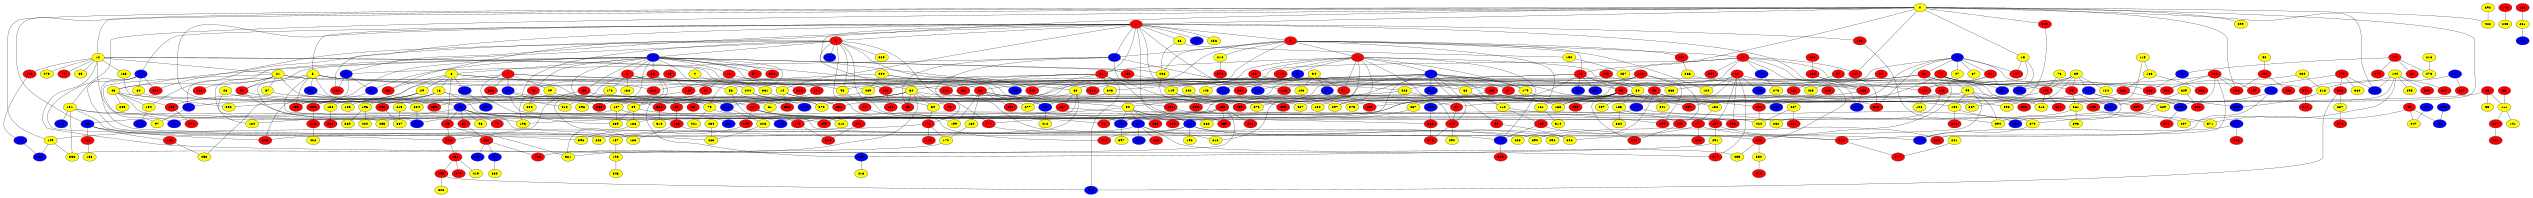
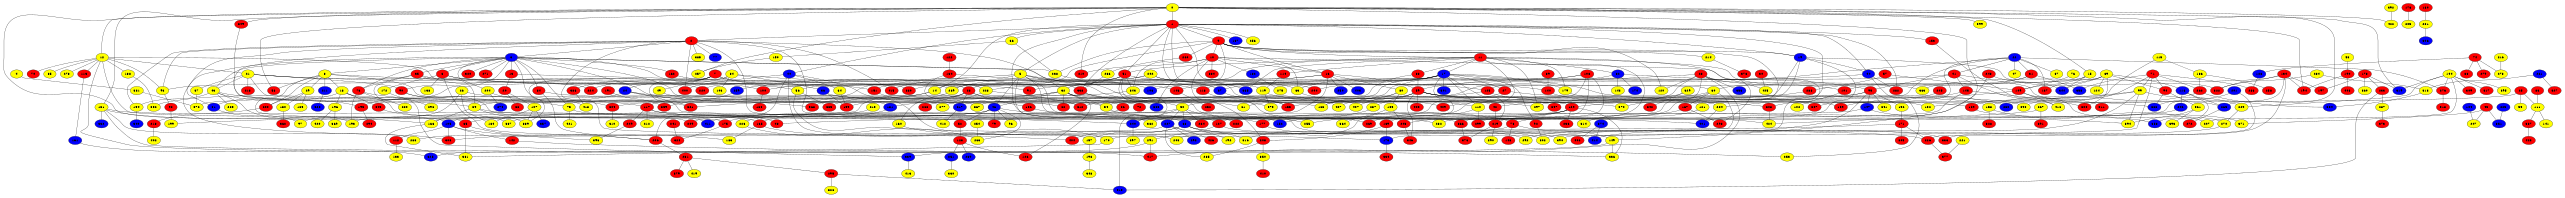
  graph {
    node [fillcolor=red style=filled]
    0 [fillcolor=yellow]
    1
    12 [fillcolor=yellow]
    15 [fillcolor=yellow]
    58
    105 [fillcolor=blue]
    131 [fillcolor=yellow]
    149 [fillcolor=yellow]
    194
    210
    257 [fillcolor=yellow]
    265 [fillcolor=blue]
    319 [fillcolor=blue]
    349
    399 [fillcolor=yellow]
    422 [fillcolor=yellow]
    2
    5 [fillcolor=yellow]
    9
    14 [fillcolor=yellow]
    19 [fillcolor=blue]
    40 [fillcolor=blue]
    44 [fillcolor=blue]
    51
    60 [fillcolor=yellow]
    66 [fillcolor=yellow]
    68 [fillcolor=blue]
    119 [fillcolor=yellow]
    153
    187 [fillcolor=blue]
    244
    256 [fillcolor=yellow]
    282
    284 [fillcolor=yellow]
    338
    93 [fillcolor=yellow]
    21 [fillcolor=yellow]
    70
    85 [fillcolor=yellow]
    113
    175
    188 [fillcolor=yellow]
    224
    278 [fillcolor=yellow]
    417
    125
    137
    344 [fillcolor=blue]
    303
    112
    142
    396 [fillcolor=yellow]
    166 [fillcolor=yellow]
    336 [fillcolor=yellow]
    411 [fillcolor=blue]
    283 [fillcolor=yellow]
    332 [fillcolor=blue]
    325 [fillcolor=blue]
    272
    367 [fillcolor=yellow]
    3 [fillcolor=blue]
    32 [fillcolor=yellow]
    39 [fillcolor=yellow]
    77 [fillcolor=blue]
    81 [fillcolor=blue]
    154 [fillcolor=yellow]
    177
    366
    385 [fillcolor=yellow]
    400
    404
    415
    46 [fillcolor=blue]
    63 [fillcolor=yellow]
    118
    155
    255 [fillcolor=yellow]
    259 [fillcolor=blue]
    382 [fillcolor=yellow]
    401 [fillcolor=blue]
    238 [fillcolor=yellow]
    10
    11
    16
    56 [fillcolor=yellow]
    117
    120 [fillcolor=yellow]
    121 [fillcolor=yellow]
    214 [fillcolor=yellow]
    260
    321
    335
    409
    62
    78
    129
    322
    173 [fillcolor=blue]
    64 [fillcolor=yellow]
    157 [fillcolor=yellow]
    206
    67 [fillcolor=blue]
    253 [fillcolor=yellow]
    100
    151
    343 [fillcolor=yellow]
    140
    269
    315 [fillcolor=blue]
    61 [fillcolor=yellow]
    152 [fillcolor=blue]
    167
    150 [fillcolor=yellow]
    192 [fillcolor=yellow]
    292 [fillcolor=yellow]
    302 [fillcolor=yellow]
    297 [fillcolor=yellow]
    375 [fillcolor=yellow]
    270 [fillcolor=yellow]
    383 [fillcolor=blue]
    6
    8 [fillcolor=yellow]
    13
    35
    43 [fillcolor=yellow]
    73
    75 [fillcolor=yellow]
    84
    90
    162
    204 [fillcolor=yellow]
    217 [fillcolor=blue]
    271
    320
    418 [fillcolor=yellow]
    54 [fillcolor=yellow]
    72
    126
    181 [fillcolor=blue]
    189
    389 [fillcolor=yellow]
    48
    97 [fillcolor=yellow]
    98
    340 [fillcolor=blue]
    390 [fillcolor=yellow]
    376
    138 [fillcolor=yellow]
    146
    172 [fillcolor=yellow]
    183 [fillcolor=yellow]
    18 [fillcolor=yellow]
    29 [fillcolor=yellow]
    65
    132 [fillcolor=yellow]
    200
    211 [fillcolor=blue]
    220
    20
    28
    339 [fillcolor=blue]
    195
    304
    193 [fillcolor=yellow]
    285 [fillcolor=yellow]
    280 [fillcolor=yellow]
    421 [fillcolor=yellow]
    424 [fillcolor=yellow]
    139
    165
    168
    228 [fillcolor=yellow]
    274 [fillcolor=blue]
    412 [fillcolor=yellow]
    427 [fillcolor=yellow]
    4 [fillcolor=yellow]
    331 [fillcolor=yellow]
    372 [fillcolor=yellow]
    52
    79
    96 [fillcolor=yellow]
    263 [fillcolor=yellow]
    110 [fillcolor=yellow]
    414 [fillcolor=blue]
    359
    252
    277 [fillcolor=yellow]
    296 [fillcolor=yellow]
    24 [fillcolor=blue]
    7
    49 [fillcolor=yellow]
    106 [fillcolor=blue]
    289 [fillcolor=yellow]
    386
    86
    352 [fillcolor=yellow]
    368
    394 [fillcolor=yellow]
    294
    42
    196 [fillcolor=yellow]
    209
    345
    130 [fillcolor=yellow]
    185 [fillcolor=yellow]
    381 [fillcolor=yellow]
    213
    323 [fillcolor=blue]
    101
    182 [fillcolor=blue]
    208
    384
    17 [fillcolor=blue]
    33
    82 [fillcolor=blue]
    91
    114
    179 [fillcolor=yellow]
    219
    316 [fillcolor=yellow]
    363 [fillcolor=yellow]
    365 [fillcolor=blue]
    59
    80 [fillcolor=yellow]
    250 [fillcolor=blue]
    403 [fillcolor=blue]
    226
    127
    240 [fillcolor=blue]
    212 [fillcolor=yellow]
    249
    314 [fillcolor=yellow]
    378
    266 [fillcolor=yellow]
    102 [fillcolor=yellow]
    275 [fillcolor=yellow]
    235 [fillcolor=yellow]
    350 [fillcolor=yellow]
    27
    50 [fillcolor=yellow]
    92
    301 [fillcolor=blue]
    388 [fillcolor=blue]
    95
    143 [fillcolor=yellow]
    174 [fillcolor=blue]
    334
    230 [fillcolor=blue]
    290 [fillcolor=yellow]
    37 [fillcolor=yellow]
    218
    380
    161 [fillcolor=blue]
    324
    38
    107 [fillcolor=yellow]
    136
    160 [fillcolor=yellow]
    199 [fillcolor=yellow]
    268
    307
    163 [fillcolor=yellow]
    158 [fillcolor=yellow]
    237 [fillcolor=yellow]
    308
    346
    347
    405
    135 [fillcolor=yellow]
    407 [fillcolor=yellow]
    398 [fillcolor=yellow]
    222
    227 [fillcolor=blue]
    264
    299
    169
    369 [fillcolor=yellow]
    420 [fillcolor=yellow]
    387 [fillcolor=yellow]
    148
    170 [fillcolor=yellow]
    236
    184 [fillcolor=yellow]
    357 [fillcolor=blue]
    22 [fillcolor=blue]
    31
    41
    47 [fillcolor=yellow]
    87 [fillcolor=yellow]
    276
    312
    358 [fillcolor=blue]
    145
    416 [fillcolor=yellow]
    318
    23
    293
    356 [fillcolor=blue]
    425 [fillcolor=yellow]
    291 [fillcolor=yellow]
    333
    25
    55 [fillcolor=yellow]
    111 [fillcolor=yellow]
    141 [fillcolor=yellow]
    337
    26 [fillcolor=yellow]
    397 [fillcolor=yellow]
    232 [fillcolor=yellow]
    362
    30
    223 [fillcolor=yellow]
    371 [fillcolor=yellow]
    310 [fillcolor=yellow]
    34 [fillcolor=yellow]
    36 [fillcolor=blue]
    103 [fillcolor=yellow]
    159
    413 [fillcolor=yellow]
    53 [fillcolor=yellow]
    190
    198 [fillcolor=yellow]
    231
    147 [fillcolor=blue]
    156 [fillcolor=yellow]
    341 [fillcolor=yellow]
    370 [fillcolor=yellow]
    300
    247 [fillcolor=yellow]
    45
    351 [fillcolor=blue]
    123
    298 [fillcolor=blue]
    426
    239 [fillcolor=blue]
    251 [fillcolor=blue]
    408
    377
    57
    109
    288
    311
    207 [fillcolor=yellow]
    328
    69 [fillcolor=yellow]
    94
    116 [fillcolor=blue]
    124 [fillcolor=yellow]
    361 [fillcolor=yellow]
    246 [fillcolor=blue]
    353 [fillcolor=blue]
    71
    99 [fillcolor=yellow]
    262
    286
    229 [fillcolor=yellow]
    354 [fillcolor=blue]
    74
    88
    128 [fillcolor=blue]
    273 [fillcolor=yellow]
    279
    76 [fillcolor=yellow]
    243
    364 [fillcolor=yellow]
    83
    203 [fillcolor=yellow]
    89
    393 [fillcolor=yellow]
    171
    104 [fillcolor=blue]
    133 [fillcolor=yellow]
    108
    423
    115 [fillcolor=yellow]
    186 [fillcolor=yellow]
    258
    122
    164
    330 [fillcolor=yellow]
    134
    197
    144 [fillcolor=yellow]
    309
    317
    395 [fillcolor=yellow]
    305
    348 [fillcolor=yellow]
    205 [fillcolor=yellow]
    176
    178
    233
    360 [fillcolor=yellow]
    287 [fillcolor=yellow]
    281 [fillcolor=yellow]
    180
    306 [fillcolor=blue]
    191
    402 [fillcolor=yellow]
    201 [fillcolor=blue]
    202 [fillcolor=yellow]
    295
    379
    419 [fillcolor=yellow]
    410
    215 [fillcolor=yellow]
    216 [fillcolor=yellow]
    221 [fillcolor=yellow]
    225 [fillcolor=blue]
    326 [fillcolor=yellow]
    373
    234 [fillcolor=yellow]
    313 [fillcolor=yellow]
    241
-   242 [fillcolor=yellow]
    245
    248
    254 [fillcolor=yellow]
    261 [fillcolor=blue]
    327
    267 [fillcolor=yellow]
    391
    329 [fillcolor=yellow]
    342
    374 [fillcolor=blue]
    406
    392 [fillcolor=yellow]
    0 -- 1
    0 -- 12
    0 -- 15
    0 -- 58
    0 -- 105
    0 -- 131
    0 -- 149
    0 -- 194
    0 -- 210
    0 -- 257
    0 -- 265
    0 -- 319
    0 -- 349
    0 -- 399
    0 -- 422
    1 -- 2
    1 -- 5
    1 -- 9
    1 -- 14
    1 -- 19
    1 -- 40
    1 -- 44
    1 -- 51
    1 -- 60
    1 -- 66
    1 -- 68
    1 -- 119
    1 -- 153
    1 -- 187
    1 -- 244
    1 -- 256
    1 -- 282
    1 -- 284
    1 -- 338
    12 -- 93
    12 -- 21
    12 -- 70
    12 -- 85
    12 -- 113
    12 -- 175
    12 -- 188
    12 -- 224
    12 -- 278
    12 -- 417
    15 -- 125
    15 -- 137
    15 -- 344
    105 -- 303
    105 -- 112
    105 -- 142
    105 -- 396
    131 -- 166
    131 -- 336
    131 -- 411
    131 -- 283
    131 -- 332
    149 -- 336
    149 -- 325
    265 -- 272
    349 -- 367
    2 -- 93
    2 -- 3
    2 -- 32
    2 -- 39
    2 -- 77
    2 -- 81
    2 -- 154
    2 -- 177
    2 -- 366
    2 -- 385
    2 -- 400
    2 -- 404
    2 -- 415
    5 -- 14
    5 -- 46
    5 -- 63
    5 -- 118
    5 -- 155
    5 -- 255
    5 -- 259
    5 -- 382
    5 -- 401
    9 -- 19
    9 -- 238
    9 -- 10
    9 -- 11
    9 -- 16
    9 -- 56
    9 -- 117
    9 -- 120
    9 -- 121
    9 -- 214
    9 -- 260
    14 -- 321
    14 -- 335
    14 -- 409
    19 -- 44
    19 -- 62
    19 -- 78
    19 -- 129
    19 -- 322
    40 -- 400
    40 -- 173
    40 -- 64
    40 -- 157
    40 -- 206
    44 -- 282
    44 -- 67
    44 -- 253
    51 -- 415
    51 -- 100
    51 -- 151
    51 -- 343
    51 -- 140
    51 -- 269
    51 -- 315
    60 -- 303
    60 -- 61
    60 -- 152
    60 -- 167
    66 -- 238
    66 -- 150
    68 -- 404
    68 -- 157
    68 -- 192
    68 -- 292
    68 -- 302
    119 -- 297
    119 -- 375
    153 -- 270
    284 -- 401
    338 -- 375
    338 -- 383
    93 -- 98
    21 -- 56
    21 -- 62
    21 -- 43
    21 -- 90
-   21 -- 97
+   26 -- 97
    21 -- 37
    21 -- 218
    21 -- 380
    113 -- 161
    175 -- 324
    188 -- 352
    125 -- 427
    125 -- 307
    112 -- 133
    142 -- 253
    166 -- 381
    3 -- 303
    3 -- 238
    3 -- 67
    3 -- 100
    3 -- 61
    3 -- 6
    3 -- 8
    3 -- 13
    3 -- 35
    3 -- 43
    3 -- 73
    3 -- 75
    3 -- 84
    3 -- 90
    3 -- 162
    3 -- 204
    3 -- 217
    3 -- 271
    3 -- 320
    3 -- 418
    32 -- 39
    32 -- 46
    32 -- 62
    32 -- 54
    32 -- 72
    32 -- 126
    32 -- 181
    32 -- 189
    39 -- 166
    39 -- 389
    39 -- 48
    81 -- 97
    154 -- 340
    177 -- 390
    366 -- 376
    46 -- 105
    46 -- 152
    46 -- 65
    46 -- 52
    46 -- 79
    46 -- 96
    46 -- 263
    63 -- 110
    118 -- 414
    259 -- 359
    238 -- 427
    10 -- 210
    10 -- 63
    10 -- 16
    10 -- 343
    10 -- 383
    10 -- 101
    10 -- 182
    10 -- 208
    10 -- 384
    11 -- 51
    11 -- 173
    11 -- 297
    11 -- 17
    11 -- 33
    11 -- 82
    11 -- 91
    11 -- 114
    11 -- 179
    11 -- 219
    11 -- 316
    11 -- 363
    11 -- 365
    16 -- 32
    16 -- 48
    16 -- 289
    16 -- 59
    16 -- 80
    16 -- 250
    16 -- 403
    56 -- 335
    56 -- 226
    117 -- 127
    117 -- 240
    117 -- 212
    117 -- 249
    121 -- 314
    214 -- 378
    260 -- 266
    78 -- 149
    78 -- 148
    78 -- 170
    129 -- 336
    129 -- 411
    129 -- 177
    129 -- 269
    129 -- 193
    129 -- 236
    173 -- 334
    64 -- 159
    157 -- 198
    206 -- 231
    67 -- 155
    100 -- 168
    151 -- 277
    343 -- 372
    140 -- 284
    167 -- 255
    167 -- 293
    150 -- 257
    270 -- 414
    6 -- 151
    6 -- 138
    6 -- 146
    6 -- 172
    6 -- 183
    8 -- 58
    8 -- 18
    8 -- 29
    8 -- 65
    8 -- 132
    8 -- 200
    8 -- 211
    8 -- 220
    13 -- 20
    13 -- 28
    35 -- 125
    35 -- 39
    35 -- 73
    35 -- 339
    43 -- 154
    43 -- 195
    43 -- 304
    43 -- 193
    43 -- 285
    73 -- 75
    73 -- 193
    73 -- 280
    75 -- 421
    75 -- 424
    84 -- 206
    84 -- 139
    90 -- 117
    90 -- 165
    162 -- 228
    204 -- 321
    204 -- 274
    217 -- 412
    54 -- 78
    181 -- 223
    189 -- 371
    98 -- 199
    146 -- 252
    172 -- 296
    18 -- 81
    18 -- 42
    18 -- 196
    18 -- 209
    18 -- 345
    29 -- 200
    29 -- 130
    29 -- 185
    65 -- 206
    65 -- 381
    200 -- 213
    211 -- 323
    20 -- 38
    20 -- 107
    28 -- 217
    28 -- 50
    28 -- 136
    28 -- 160
    28 -- 199
    28 -- 268
    339 -- 413
    195 -- 294
    304 -- 310
    165 -- 183
    165 -- 203
    228 -- 277
    228 -- 312
    4 -- 331
    331 -- 372
    52 -- 123
    110 -- 299
    110 -- 169
    24 -- 86
    24 -- 352
    24 -- 368
    24 -- 394
    7 -- 389
    7 -- 195
    7 -- 24
    7 -- 49
    7 -- 106
    7 -- 289
    7 -- 386
    49 -- 181
    289 -- 368
    386 -- 418
    86 -- 165
    42 -- 219
    196 -- 369
    196 -- 420
    345 -- 387
    130 -- 362
    213 -- 402
    101 -- 102
    182 -- 275
    208 -- 235
    208 -- 350
    17 -- 68
    17 -- 244
    17 -- 93
    17 -- 63
    17 -- 54
    17 -- 28
    17 -- 110
    17 -- 179
    17 -- 219
    17 -- 27
    17 -- 50
    17 -- 92
    17 -- 301
    17 -- 388
    33 -- 304
    33 -- 59
    82 -- 86
    82 -- 95
    82 -- 143
    82 -- 174
    114 -- 119
    179 -- 230
    219 -- 376
    219 -- 290
    59 -- 121
    59 -- 129
    59 -- 217
    59 -- 163
    59 -- 158
    59 -- 237
    59 -- 308
    59 -- 346
    59 -- 347
    59 -- 405
    80 -- 163
    80 -- 135
    80 -- 407
    226 -- 377
    127 -- 291
    127 -- 333
    240 -- 397
    249 -- 396
    266 -- 338
    350 -- 410
    27 -- 240
    27 -- 398
    50 -- 68
    50 -- 209
    50 -- 240
    50 -- 222
    50 -- 227
    50 -- 264
    92 -- 302
    95 -- 367
    95 -- 292
    95 -- 147
    95 -- 156
    95 -- 341
    95 -- 370
    37 -- 372
    161 -- 325
    107 -- 389
    107 -- 184
    107 -- 357
    136 -- 232
    160 -- 170
    158 -- 207
    158 -- 328
    237 -- 382
    308 -- 424
    135 -- 243
    135 -- 364
    227 -- 283
    227 -- 316
    227 -- 235
    227 -- 298
    227 -- 426
    169 -- 173
    169 -- 208
    170 -- 381
    22 -- 137
    22 -- 106
    22 -- 307
    22 -- 31
    22 -- 41
    22 -- 47
    22 -- 87
    22 -- 276
    22 -- 312
    31 -- 60
    31 -- 101
    31 -- 358
    41 -- 265
    41 -- 146
    41 -- 95
    41 -- 145
    41 -- 416
    276 -- 318
    145 -- 232
    145 -- 159
    145 -- 300
    23 -- 417
    23 -- 120
    23 -- 297
    23 -- 59
    23 -- 127
    23 -- 293
    23 -- 356
    23 -- 425
    291 -- 417
    291 -- 339
    25 -- 42
    25 -- 55
    25 -- 111
    111 -- 141
    111 -- 337
    337 -- 423
    26 -- 54
    26 -- 184
    30 -- 425
    223 -- 263
    34 -- 224
    34 -- 321
    34 -- 91
    34 -- 36
    34 -- 103
    36 -- 163
    36 -- 159
    53 -- 190
    190 -- 194
    190 -- 408
    198 -- 348
    231 -- 295
    231 -- 379
    231 -- 419
    147 -- 175
    147 -- 353
    156 -- 171
    45 -- 371
    45 -- 247
    45 -- 351
    123 -- 126
    123 -- 239
    123 -- 251
    251 -- 330
    57 -- 109
    57 -- 288
    109 -- 139
    109 -- 416
    109 -- 311
    288 -- 409
    69 -- 344
    69 -- 380
    69 -- 300
    69 -- 109
    69 -- 94
    69 -- 116
    69 -- 124
    94 -- 388
    94 -- 361
    116 -- 265
    116 -- 246
    116 -- 353
    361 -- 394
    361 -- 393
    246 -- 366
    71 -- 390
    71 -- 230
    71 -- 358
    71 -- 94
    71 -- 99
    71 -- 262
    71 -- 286
    99 -- 302
    99 -- 132
    99 -- 394
    99 -- 158
    99 -- 229
    262 -- 398
    262 -- 354
    229 -- 270
    74 -- 88
    74 -- 128
    74 -- 273
    74 -- 279
    128 -- 286
    76 -- 109
    243 -- 346
    83 -- 111
    89 -- 140
    171 -- 226
    171 -- 203
    171 -- 305
    104 -- 247
    108 -- 118
    108 -- 155
    108 -- 228
    108 -- 299
    108 -- 243
    115 -- 189
    115 -- 186
    186 -- 262
    186 -- 258
    122 -- 164
    164 -- 338
    164 -- 312
    134 -- 194
    134 -- 166
    134 -- 322
    134 -- 363
    134 -- 333
    134 -- 197
    144 -- 319
    144 -- 276
    144 -- 207
    144 -- 229
    144 -- 309
    144 -- 317
    144 -- 395
    176 -- 205
    178 -- 319
    178 -- 197
    178 -- 233
    178 -- 360
    233 -- 315
    233 -- 287
    287 -- 373
    281 -- 306
    180 -- 281
    191 -- 359
    201 -- 226
    201 -- 388
    202 -- 220
    202 -- 289
    202 -- 365
    202 -- 370
    295 -- 315
    295 -- 326
    215 -- 387
    216 -- 273
    221 -- 377
    225 -- 351
    234 -- 322
    234 -- 313
    313 -- 354
    241 -- 324
-   242 -- 246
    245 -- 308
    248 -- 344
    248 -- 401
    254 -- 263
    261 -- 313
    261 -- 327
    267 -- 424
    267 -- 391
    329 -- 347
    329 -- 342
    374 -- 414
    374 -- 406
    392 -- 422
  }
